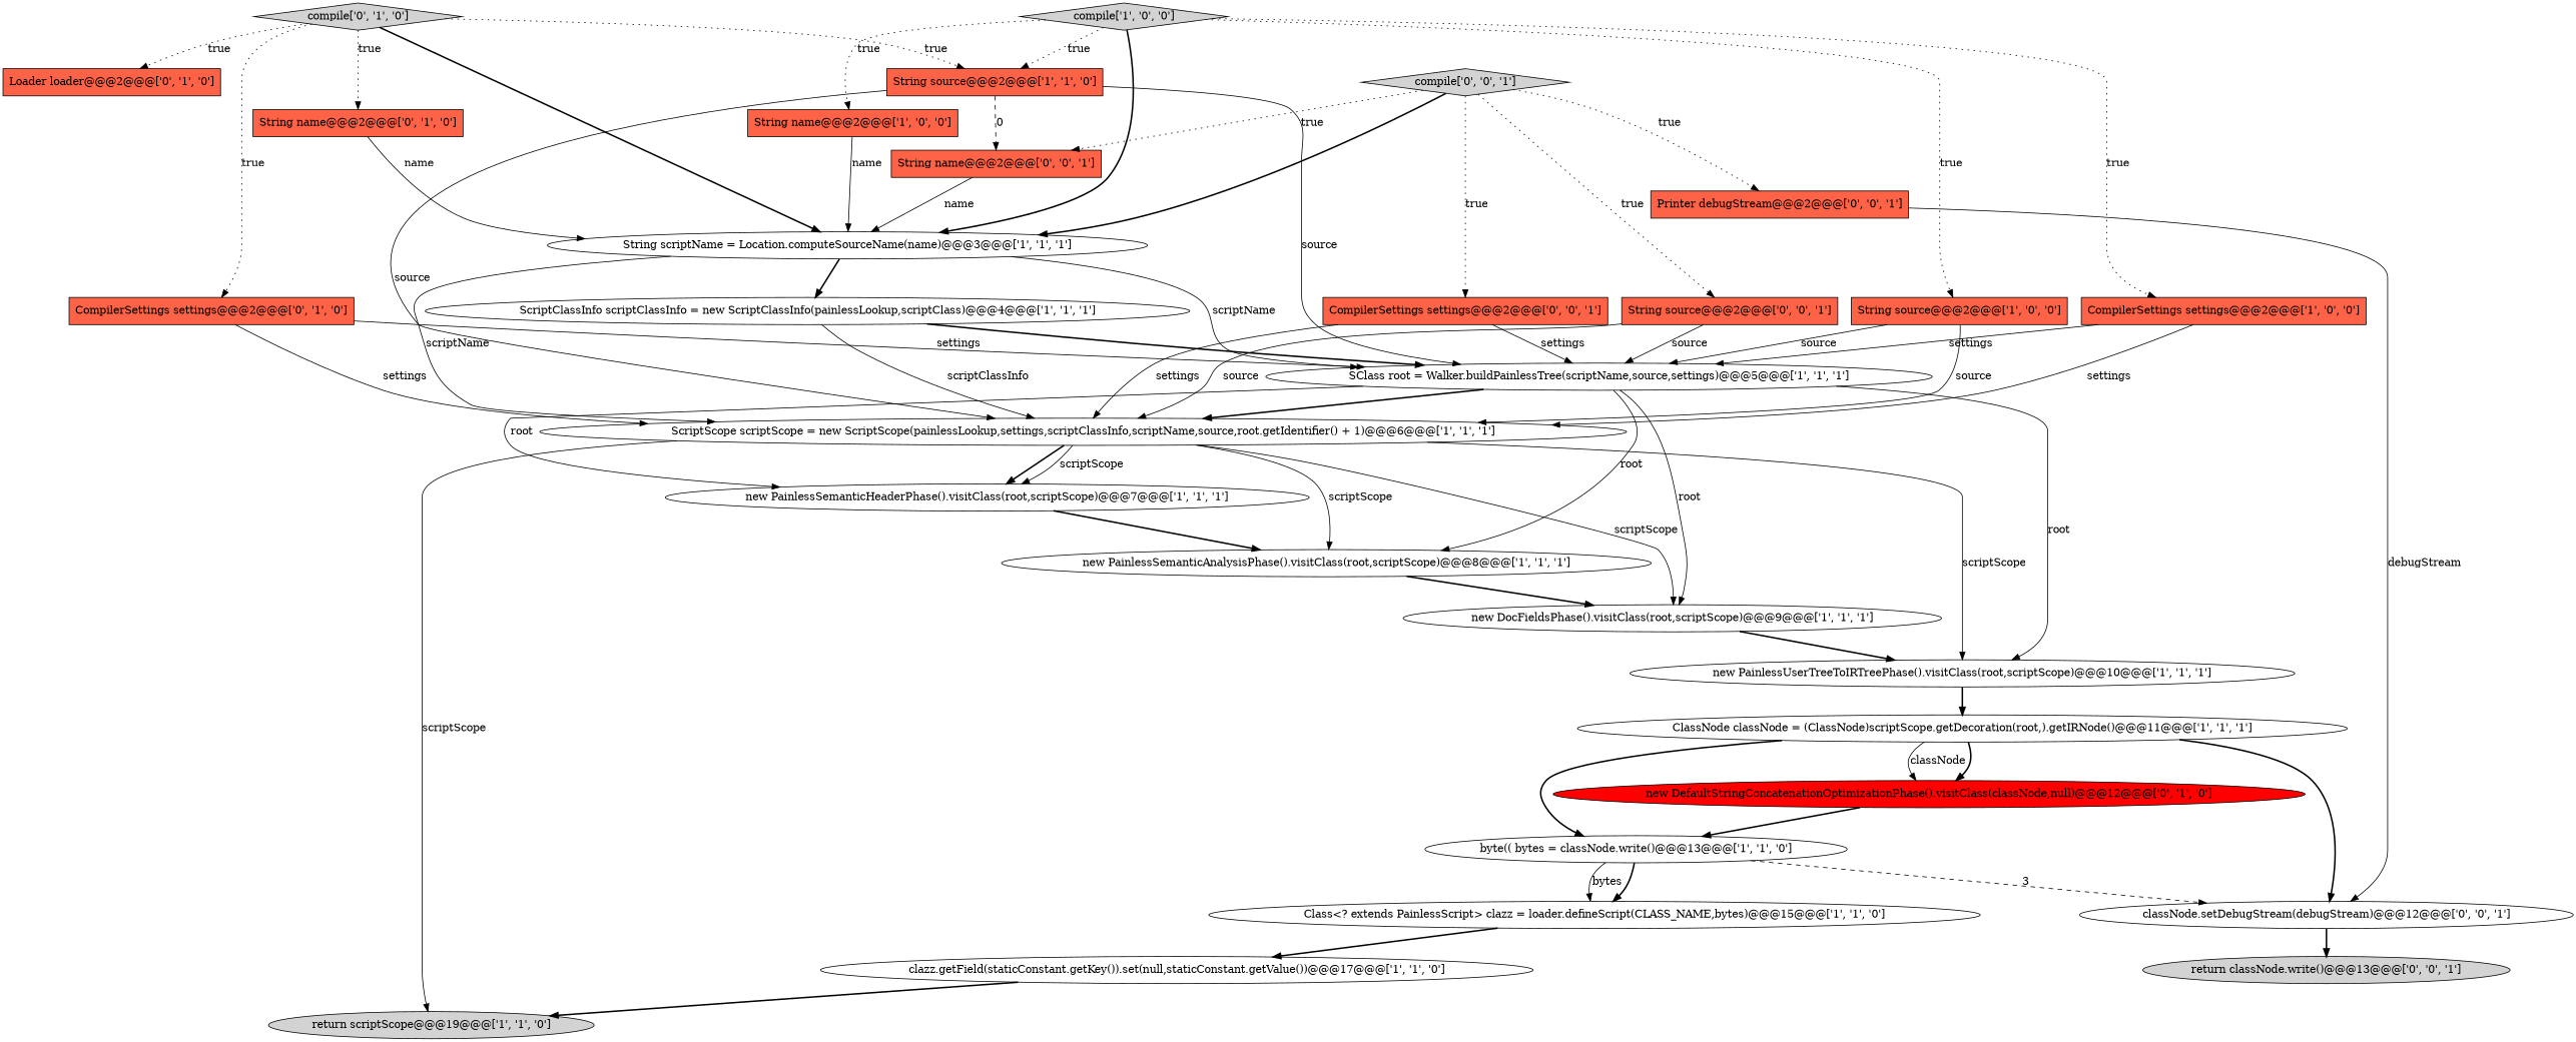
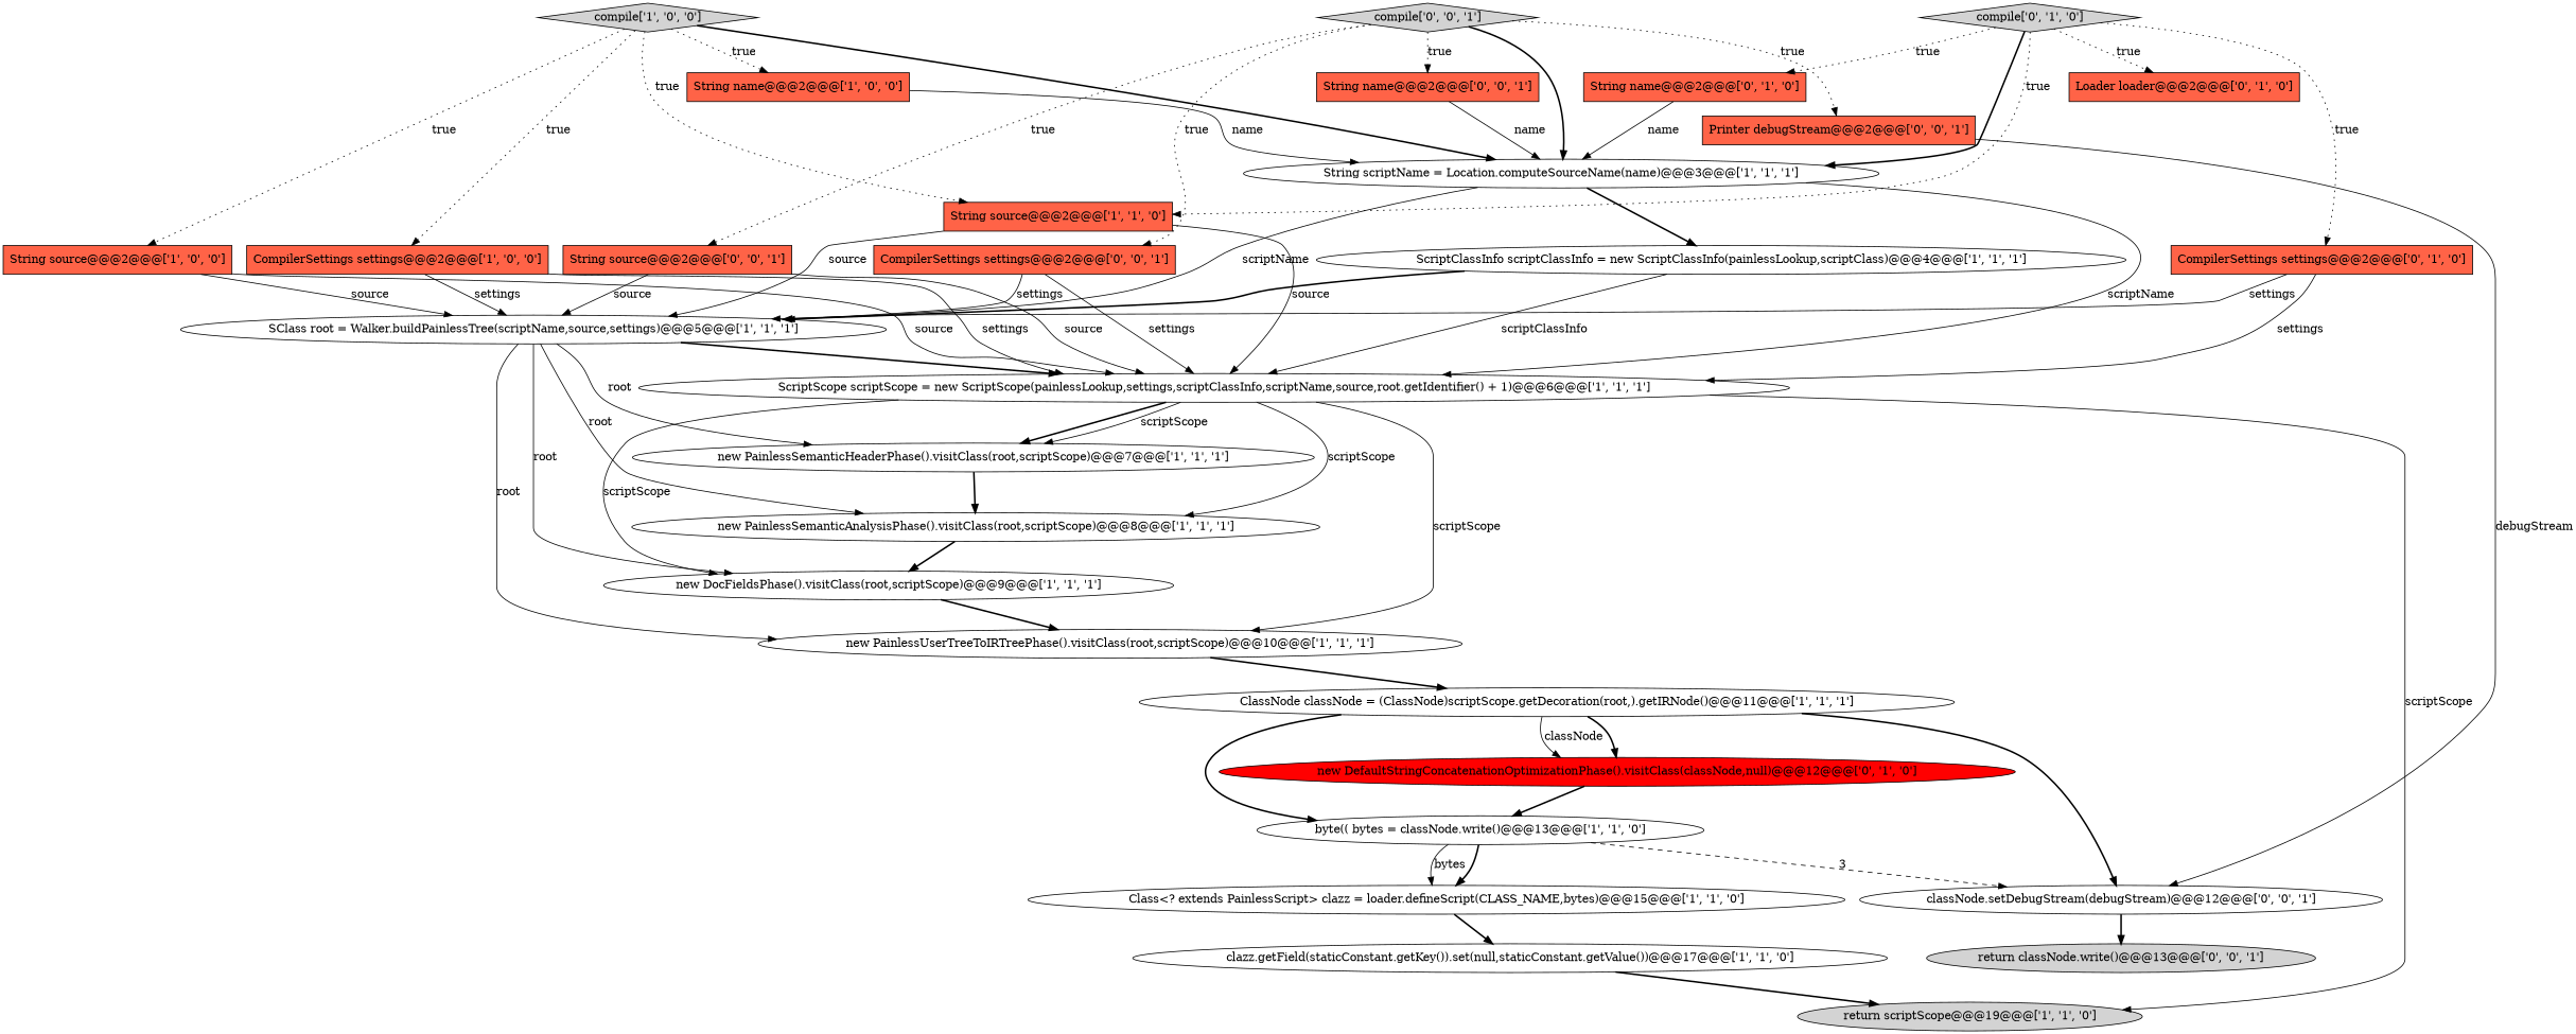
  digraph {
    node [fillcolor=white shape=ellipse style=filled]
    edge [style=solid]
    n1 [label="clazz.getField(staticConstant.getKey()).set(null,staticConstant.getValue())@@@17@@@['1', '1', '0']"]
    n2 [fillcolor=lightgray label="return scriptScope@@@19@@@['1', '1', '0']"]
    n3 [label="ClassNode classNode = (ClassNode)scriptScope.getDecoration(root,).getIRNode()@@@11@@@['1', '1', '1']"]
    n4 [label="classNode.setDebugStream(debugStream)@@@12@@@['0', '0', '1']"]
    n5 [label="byte(( bytes = classNode.write()@@@13@@@['1', '1', '0']"]
    n6 [fillcolor=red label="new DefaultStringConcatenationOptimizationPhase().visitClass(classNode,null)@@@12@@@['0', '1', '0']"]
    n7 [fillcolor=lightgray label="return classNode.write()@@@13@@@['0', '0', '1']"]
    n8 [label="Class<? extends PainlessScript> clazz = loader.defineScript(CLASS_NAME,bytes)@@@15@@@['1', '1', '0']"]
    n9 [label="new PainlessSemanticAnalysisPhase().visitClass(root,scriptScope)@@@8@@@['1', '1', '1']"]
    n10 [label="new DocFieldsPhase().visitClass(root,scriptScope)@@@9@@@['1', '1', '1']"]
    n11 [label="new PainlessUserTreeToIRTreePhase().visitClass(root,scriptScope)@@@10@@@['1', '1', '1']"]
    n12 [fillcolor=lightgray label="compile['0', '1', '0']" shape=diamond]
    n13 [fillcolor=tomato label="String name@@@2@@@['0', '1', '0']" shape=box]
    n14 [fillcolor=tomato label="CompilerSettings settings@@@2@@@['0', '1', '0']" shape=box]
    n15 [label="String scriptName = Location.computeSourceName(name)@@@3@@@['1', '1', '1']"]
    n16 [fillcolor=tomato label="Loader loader@@@2@@@['0', '1', '0']" shape=box]
    n17 [fillcolor=tomato label="String source@@@2@@@['1', '1', '0']" shape=box]
    n18 [label="ScriptScope scriptScope = new ScriptScope(painlessLookup,settings,scriptClassInfo,scriptName,source,root.getIdentifier() + 1)@@@6@@@['1', '1', '1']"]
    n19 [label="SClass root = Walker.buildPainlessTree(scriptName,source,settings)@@@5@@@['1', '1', '1']"]
    n20 [label="ScriptClassInfo scriptClassInfo = new ScriptClassInfo(painlessLookup,scriptClass)@@@4@@@['1', '1', '1']"]
    n21 [fillcolor=tomato label="String name@@@2@@@['0', '0', '1']" shape=box]
    n22 [fillcolor=tomato label="Printer debugStream@@@2@@@['0', '0', '1']" shape=box]
    n23 [fillcolor=tomato label="String source@@@2@@@['1', '0', '0']" shape=box]
    n24 [label="new PainlessSemanticHeaderPhase().visitClass(root,scriptScope)@@@7@@@['1', '1', '1']"]
    n25 [fillcolor=tomato label="CompilerSettings settings@@@2@@@['0', '0', '1']" shape=box]
    n26 [fillcolor=tomato label="CompilerSettings settings@@@2@@@['1', '0', '0']" shape=box]
    n27 [fillcolor=tomato label="String source@@@2@@@['0', '0', '1']" shape=box]
    n28 [fillcolor=lightgray label="compile['0', '0', '1']" shape=diamond]
    n29 [fillcolor=tomato label="String name@@@2@@@['1', '0', '0']" shape=box]
    n30 [fillcolor=lightgray label="compile['1', '0', '0']" shape=diamond]
    n1 -> n2 [style=bold]
    n3 -> n4 [style=bold]
    n3 -> n5 [style=bold]
    n3 -> n6 [style=bold]
    n3 -> n6 [label=classNode]
    n4 -> n7 [style=bold]
    n5 -> n4 [label=3 style=dashed]
    n5 -> n8 [style=bold]
    n5 -> n8 [label=bytes]
    n6 -> n5 [style=bold]
    n8 -> n1 [style=bold]
    n9 -> n10 [style=bold]
    n10 -> n11 [style=bold]
    n11 -> n3 [style=bold]
    n12 -> n13 [label=true style=dotted]
    n12 -> n14 [label=true style=dotted]
    n12 -> n15 [style=bold]
    n12 -> n16 [label=true style=dotted]
    n12 -> n17 [label=true style=dotted]
    n13 -> n15 [label=name]
    n14 -> n18 [label=settings]
    n14 -> n19 [label=settings]
    n15 -> n18 [label=scriptName]
    n15 -> n19 [label=scriptName]
    n15 -> n20 [style=bold]
    n17 -> n18 [label=source]
    n17 -> n19 [label=source]
-   n17 -> n21 [label=0 style=dashed]
    n18 -> n2 [label=scriptScope]
    n18 -> n9 [label=scriptScope]
    n18 -> n10 [label=scriptScope]
    n18 -> n11 [label=scriptScope]
    n18 -> n24 [style=bold]
    n18 -> n24 [label=scriptScope]
    n19 -> n9 [label=root]
    n19 -> n10 [label=root]
    n19 -> n11 [label=root]
    n19 -> n18 [style=bold]
    n19 -> n24 [label=root]
    n20 -> n18 [label=scriptClassInfo]
    n20 -> n19 [style=bold]
    n21 -> n15 [label=name]
    n22 -> n4 [label=debugStream]
    n23 -> n18 [label=source]
    n23 -> n19 [label=source]
    n24 -> n9 [style=bold]
    n25 -> n18 [label=settings]
    n25 -> n19 [label=settings]
    n26 -> n18 [label=settings]
    n26 -> n19 [label=settings]
    n27 -> n18 [label=source]
    n27 -> n19 [label=source]
    n28 -> n15 [style=bold]
    n28 -> n21 [label=true style=dotted]
    n28 -> n22 [label=true style=dotted]
    n28 -> n25 [label=true style=dotted]
    n28 -> n27 [label=true style=dotted]
    n29 -> n15 [label=name]
    n30 -> n15 [style=bold]
    n30 -> n17 [label=true style=dotted]
    n30 -> n23 [label=true style=dotted]
    n30 -> n26 [label=true style=dotted]
    n30 -> n29 [label=true style=dotted]
  }
